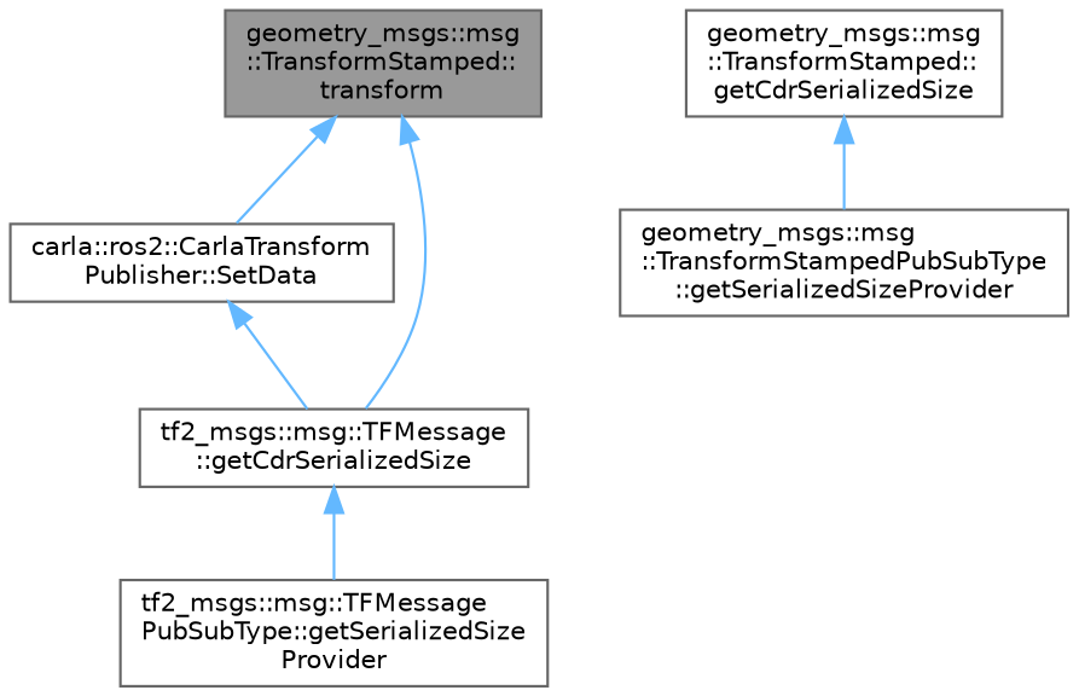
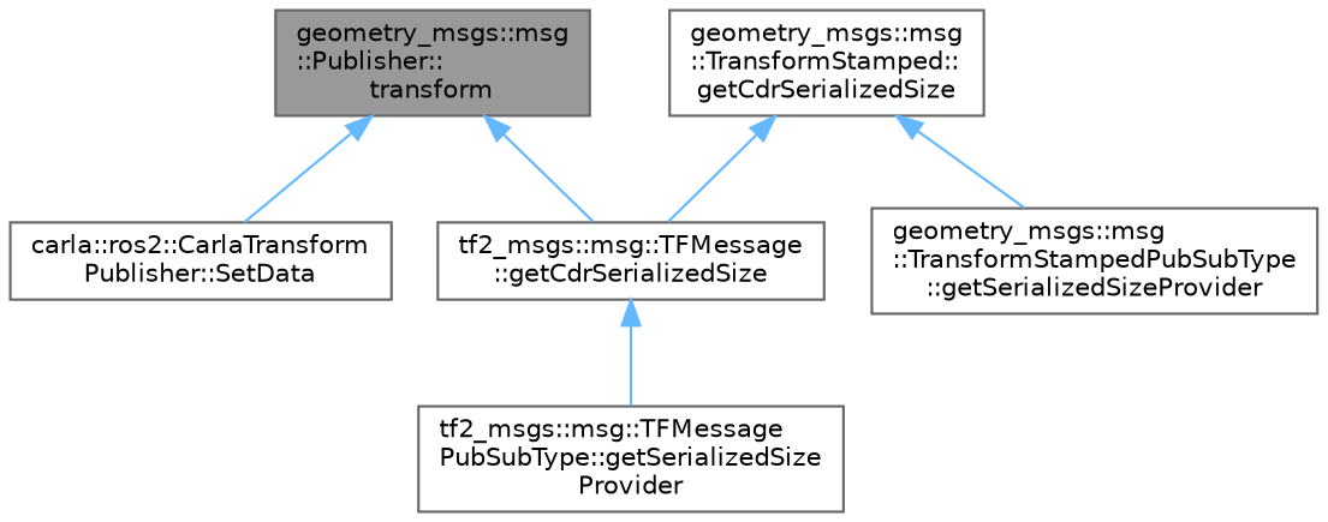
  digraph {
    rankdir=TB
    node [color=grey40 fillcolor=white fontname=Helvetica fontsize=10 shape=box style=filled]
    edge [color=steelblue1 dir=back fontname=Helvetica fontsize=10 labelfontname=Helvetica labelfontsize=10 style=solid]
-   n1 [color=gray40 fillcolor=grey60 fontcolor=black height=0.2 label="geometry_msgs::msg\l::TransformStamped::\ltransform" width=0.4]
+   n1 [color=gray40 fillcolor=grey60 fontcolor=black height=0.2 label="geometry_msgs::msg\l::Publisher::\ltransform" width=0.4]
    n2 [height=0.2 label="carla::ros2::CarlaTransform\lPublisher::SetData" width=0.4]
    n3 [height=0.2 label="tf2_msgs::msg::TFMessage\l::getCdrSerializedSize" width=0.4]
    n4 [height=0.2 label="geometry_msgs::msg\l::TransformStamped::\lgetCdrSerializedSize" width=0.4]
    n5 [height=0.2 label="geometry_msgs::msg\l::TransformStampedPubSubType\l::getSerializedSizeProvider" width=0.4]
    n6 [height=0.2 label="tf2_msgs::msg::TFMessage\lPubSubType::getSerializedSize\lProvider" width=0.4]
    n1 -> n2
    n1 -> n3
    n3 -> n6
-   n2 -> n3
+   n4 -> n3
    n4 -> n5
  }
